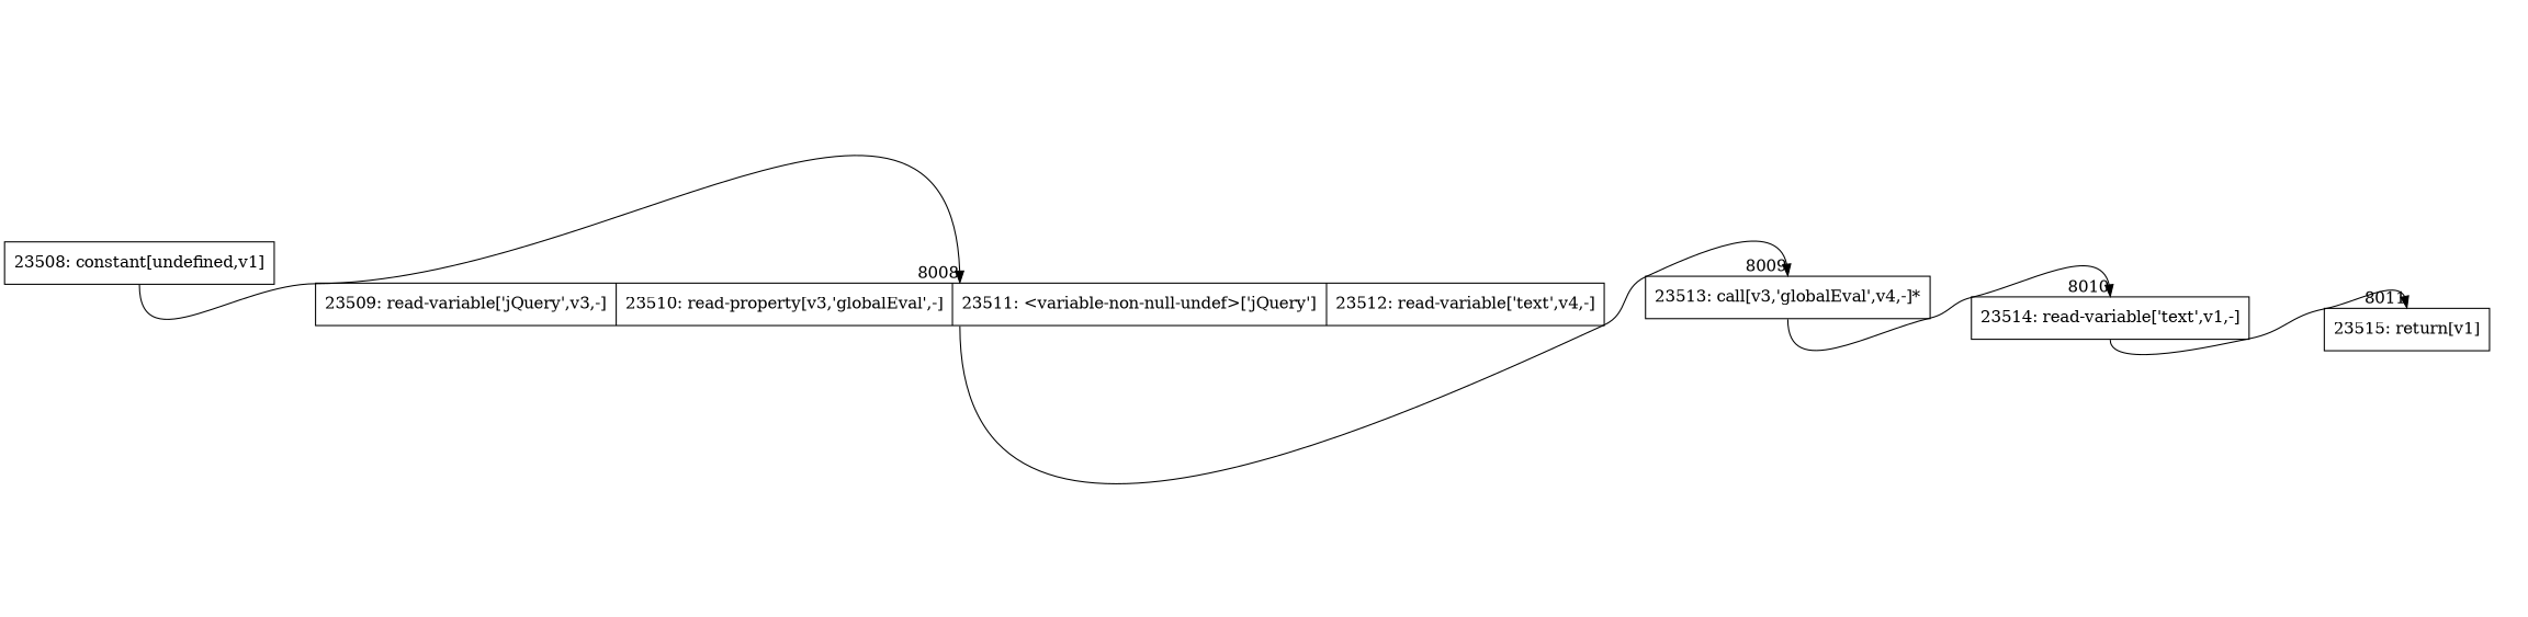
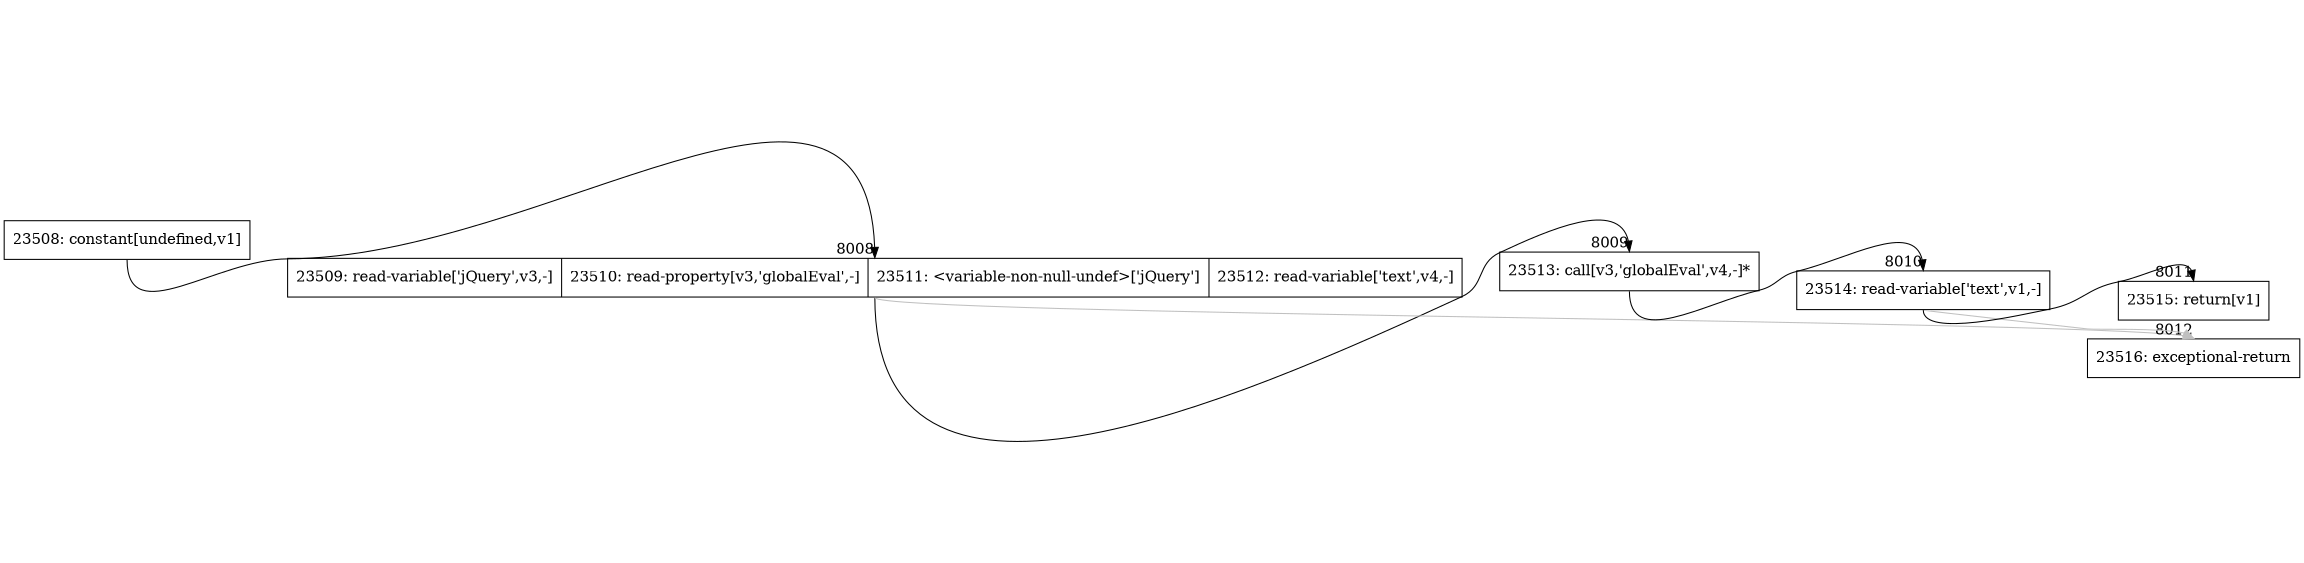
  digraph {
    rankdir=LR
    node [shape=record]
    edge [headport=n tailport=s]
    n1 [label="{23508: constant[undefined,v1]}"]
    n2 [label="{23509: read-variable['jQuery',v3,-]|23510: read-property[v3,'globalEval',-]|23511: \<variable-non-null-undef\>['jQuery']|23512: read-variable['text',v4,-]}"]
    n3 [label="{23513: call[v3,'globalEval',v4,-]*}"]
+   n4 [label="{23516: exceptional-return}"]
    n5 [label="{23514: read-variable['text',v1,-]}"]
    n6 [label="{23515: return[v1]}"]
    n1 -> n2 [headlabel="      8008"]
    n2 -> n3 [headlabel="      8009"]
+   n2 -> n4 [color=gray headlabel="      8012"]
    n3 -> n5 [headlabel="      8010"]
+   n5 -> n4 [color=gray]
    n5 -> n6 [headlabel="      8011"]
  }
